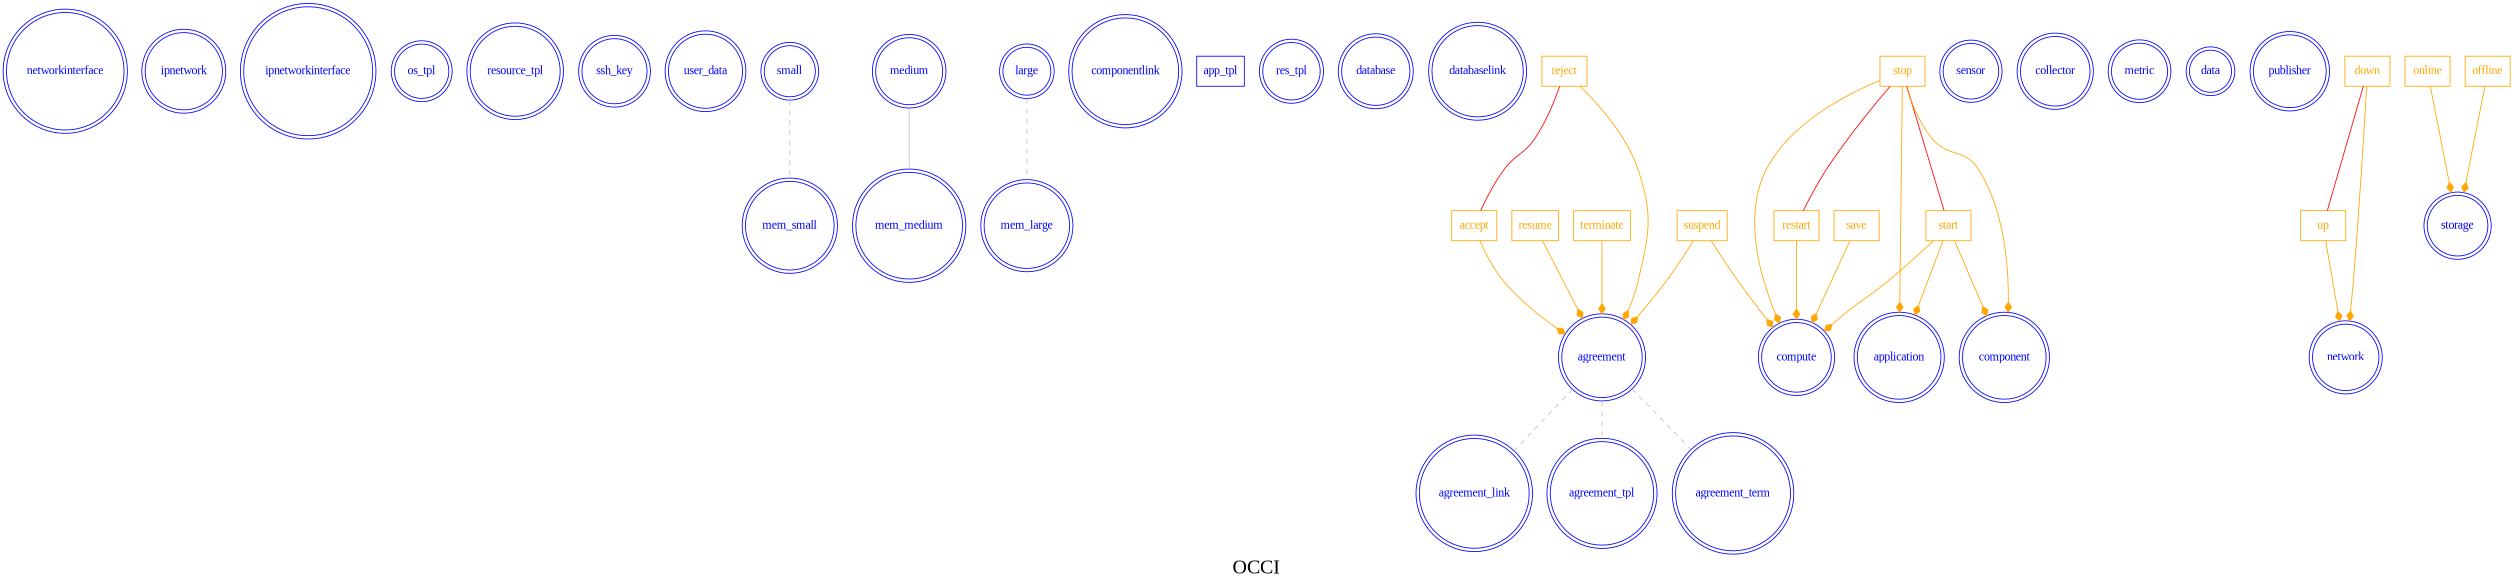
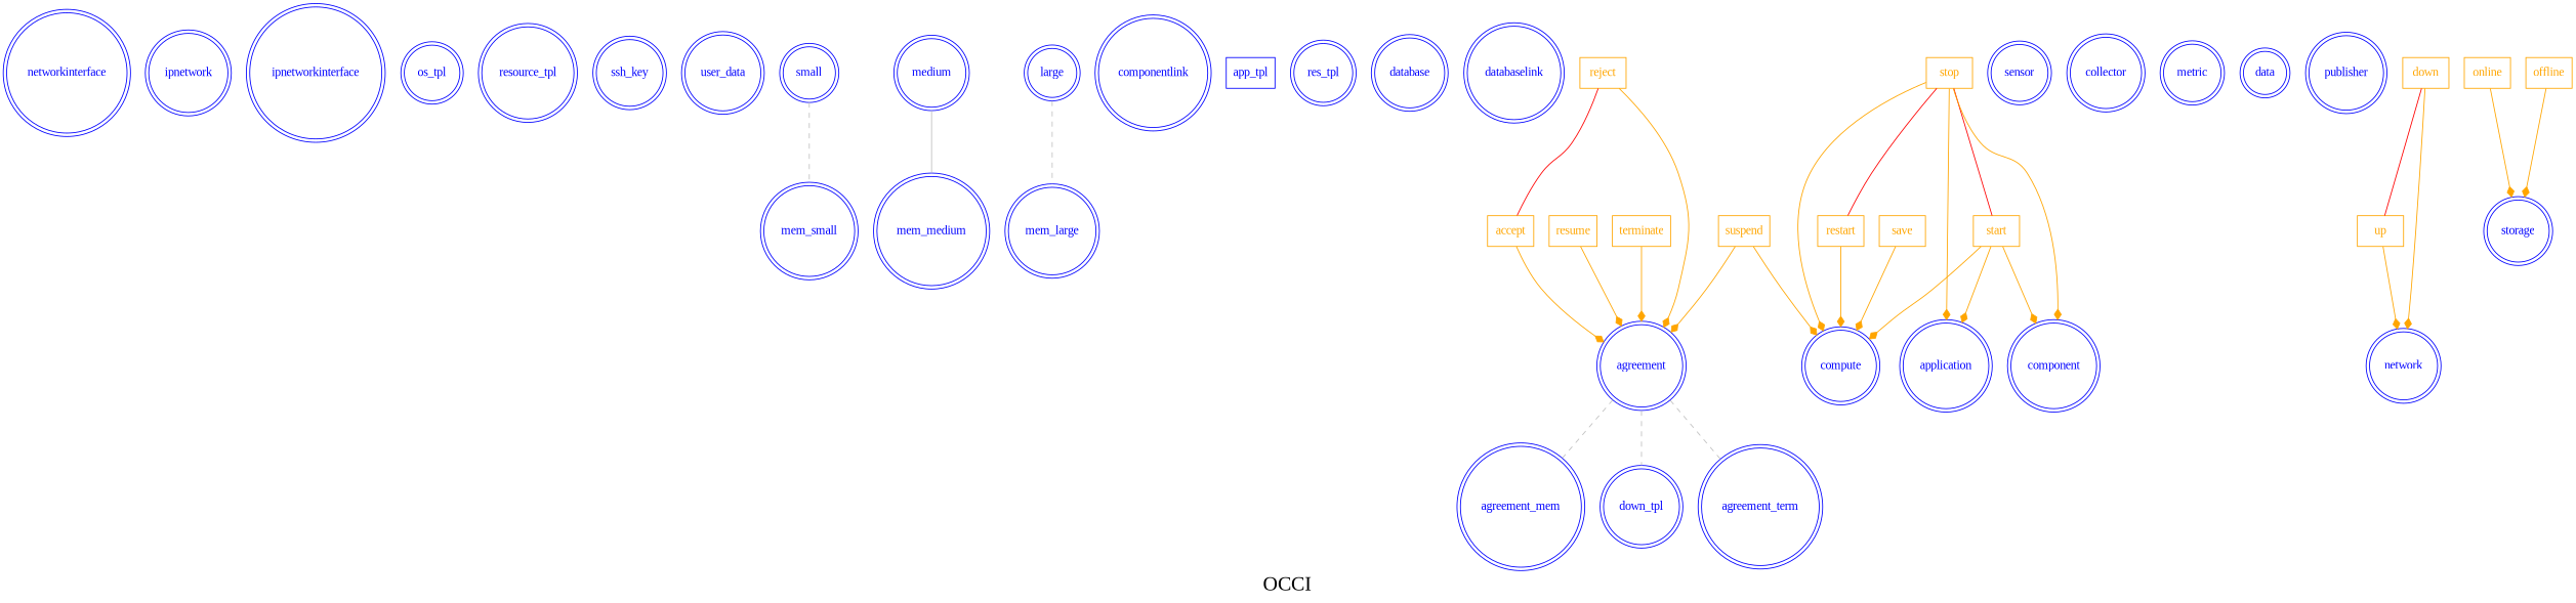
  digraph {
    fontname="Liberation Serif"
    fontsize=24
    label=OCCI
    splines=true
    node [color=blue fontcolor=blue fontname="Liberation Serif" shape=doublecircle]
    edge [arrowhead=diamond arrowtail=none color=orange fontcolor=orange fontname="Liberation Serif"]
    networkinterface
    ipnetwork
    ipnetworkinterface
    os_tpl
    resource_tpl
    ssh_key
    user_data
    small
    mem_small
    medium
    mem_medium
    large
    mem_large
    componentlink
    app_tpl [shape=box]
    res_tpl
    database
    databaselink
    agreement
-   agreement_link
-   agreement_tpl
+   agreement_link [label=agreement_mem]
+   agreement_tpl [label=down_tpl]
    agreement_term
    sensor
    collector
    metric
    n26 [label=data]
    publisher
    up [color=orange fontcolor=orange shape=box]
    network
    down [color=orange fontcolor=orange shape=box]
    start [color=orange fontcolor=orange shape=box]
    compute
    application
    component
    stop [color=orange fontcolor=orange shape=box]
    restart [color=orange fontcolor=orange shape=box]
    suspend [color=orange fontcolor=orange shape=box]
    save [color=orange fontcolor=orange shape=box]
    online [color=orange fontcolor=orange shape=box]
    storage
    offline [color=orange fontcolor=orange shape=box]
    accept [color=orange fontcolor=orange shape=box]
    reject [color=orange fontcolor=orange shape=box]
    resume [color=orange fontcolor=orange shape=box]
    terminate [color=orange fontcolor=orange shape=box]
    small -> mem_small [arrowhead=none color=grey fontcolor=grey style=dashed]
    medium -> mem_medium [arrowhead=none color=grey fontcolor=grey style=solid]
    large -> mem_large [arrowhead=none color=grey fontcolor=grey style=dashed]
    agreement -> agreement_link [arrowhead=none color=grey fontcolor=grey style=dashed]
    agreement -> agreement_tpl [arrowhead=none color=grey fontcolor=grey style=dashed]
    agreement -> agreement_term [arrowhead=none color=grey fontcolor=grey style=dashed]
    up -> network
    down -> up [arrowhead=none color=red fontcolor=red]
    down -> network
    start -> compute
    start -> application
    start -> component
    stop -> start [arrowhead=none color=red fontcolor=red]
    stop -> compute
    stop -> application
    stop -> component
    stop -> restart [arrowhead=none color=red fontcolor=red]
    restart -> compute
    suspend -> agreement
    suspend -> compute
    save -> compute
    online -> storage
    offline -> storage
    accept -> agreement
    reject -> agreement
    reject -> accept [arrowhead=none color=red fontcolor=red]
    resume -> agreement
    terminate -> agreement
  }
